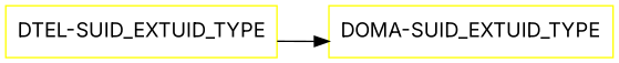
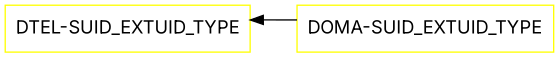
  digraph {
    rankdir=LR
    fontname=Inter
    node [color=yellow shape=box fontname=Inter]
    "DTEL-SUID_EXTUID_TYPE"
    "DOMA-SUID_EXTUID_TYPE"
-   "DTEL-SUID_EXTUID_TYPE" -> "DOMA-SUID_EXTUID_TYPE" [fontname=Inter]
+   "DOMA-SUID_EXTUID_TYPE" -> "DTEL-SUID_EXTUID_TYPE" [fontname=Inter]
  }
